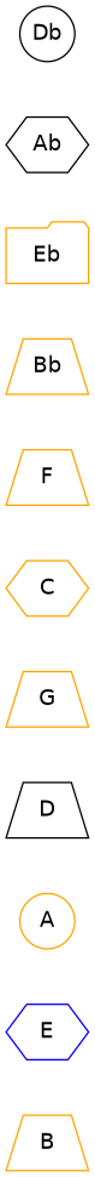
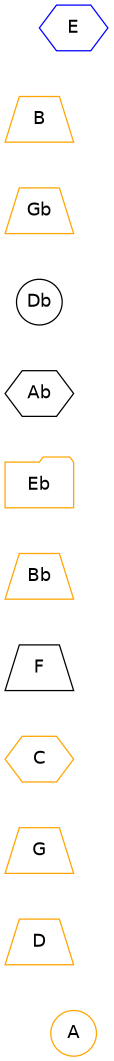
  graph {
    mindist=.1
    node [color=orange fontname=Helvetica margin=0 shape=trapezium]
    edge [style=invis]
    E [color=blue shape=hexagon]
    B
+   Gb
    Db [color=black shape=circle]
    Ab [shape=hexagon color=""]
    Eb [shape=folder]
    Bb
-   F
+   F [color=""]
    C [shape=hexagon]
    G
-   D [color=black]
+   D
    A [shape=circle]
    subgraph sub_1 {
      E
      B
+     Gb
      Db
      Ab
      Eb
      Bb
      F
      C
      G
      D
      A
    }
    E -- B
+   B -- Gb
+   Gb -- Db
    Db -- Ab
    Ab -- Eb
    Eb -- Bb
    Bb -- F
    F -- C
    C -- G
    G -- D
    D -- A
    A -- E
  }
